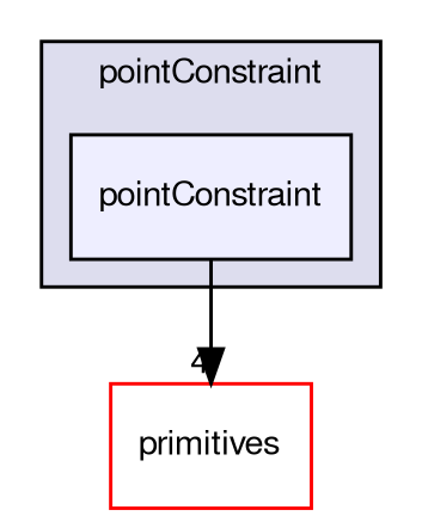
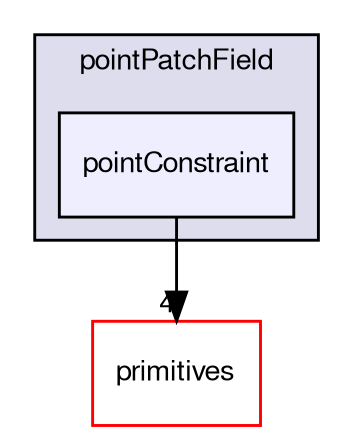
  digraph {
    compound=true
    node [fontname=FreeSans fontsize=10 shape=box]
    n1 [fillcolor="#eeeeff" label=pointConstraint pencolor=black style=filled]
    n2 [color=red label=primitives]
    subgraph cluster_1 {
      bgcolor="#ddddee"
      fontname=FreeSans
      fontsize=10
-     label=pointConstraint
+     label=pointPatchField
      pencolor=black
      n1
    }
    n1 -> n2 [headlabel=4 labeldistance=1.5 labelfontname=FreeSans labelfontsize=10]
  }
